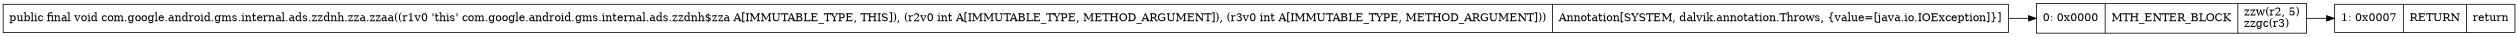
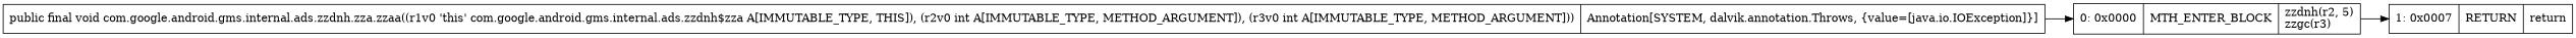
  digraph {
    rankdir=LR
    node [shape=record]
-   n1 [label="{0\:\ 0x0000|MTH_ENTER_BLOCK\l|zzw(r2, 5)\lzzgc(r3)\l}"]
+   n1 [label="{0\:\ 0x0000|MTH_ENTER_BLOCK\l|zzdnh(r2, 5)\lzzgc(r3)\l}"]
    n2 [label="{1\:\ 0x0007|RETURN\l|return\l}"]
    n3 [label="{public final void com.google.android.gms.internal.ads.zzdnh.zza.zzaa((r1v0 'this' com.google.android.gms.internal.ads.zzdnh$zza A[IMMUTABLE_TYPE, THIS]), (r2v0 int A[IMMUTABLE_TYPE, METHOD_ARGUMENT]), (r3v0 int A[IMMUTABLE_TYPE, METHOD_ARGUMENT]))  | Annotation[SYSTEM, dalvik.annotation.Throws, \{value=[java.io.IOException]\}]\l}"]
    n1 -> n2
    n3 -> n1
  }
